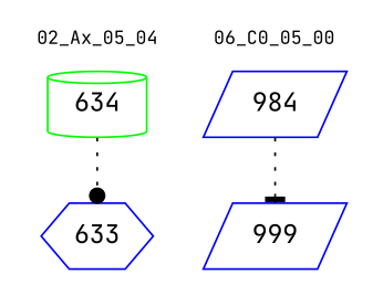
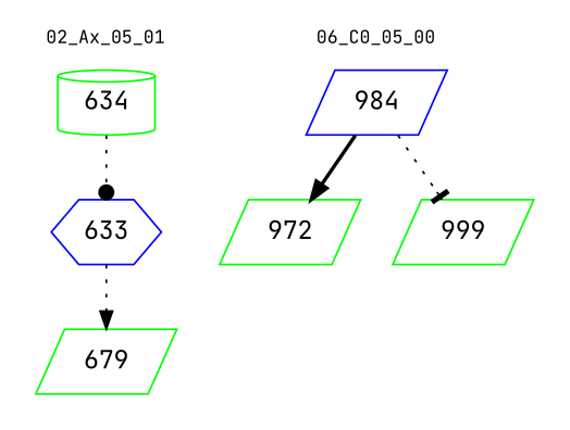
  digraph {
    fontname="JetBrains Mono"
    node [color=green fontname="JetBrains Mono" shape=parallelogram]
    edge [arrowhead=normal color=black fontname="JetBrains Mono" style=dotted]
    n1 [color=blue label=633 shape=hexagon]
    n2 [label=634 shape=cylinder]
+   n3 [label=679]
    n4 [color=blue label=984]
-   n6 [color=blue label=999]
+   n5 [label=972]
+   n6 [label=999]
    subgraph cluster_1 {
      color=white
      fontsize=10
-     label="02_Ax_05_04"
+     label="02_Ax_05_01"
      n1
      n2
+     n3
    }
    subgraph cluster_2 {
      color=white
      fontsize=10
      label="06_C0_05_00"
      n4
+     n5
      n6
    }
+   n1 -> n3
    n2 -> n1 [arrowhead=dot]
+   n4 -> n5 [style=bold]
    n4 -> n6 [arrowhead=tee]
  }
